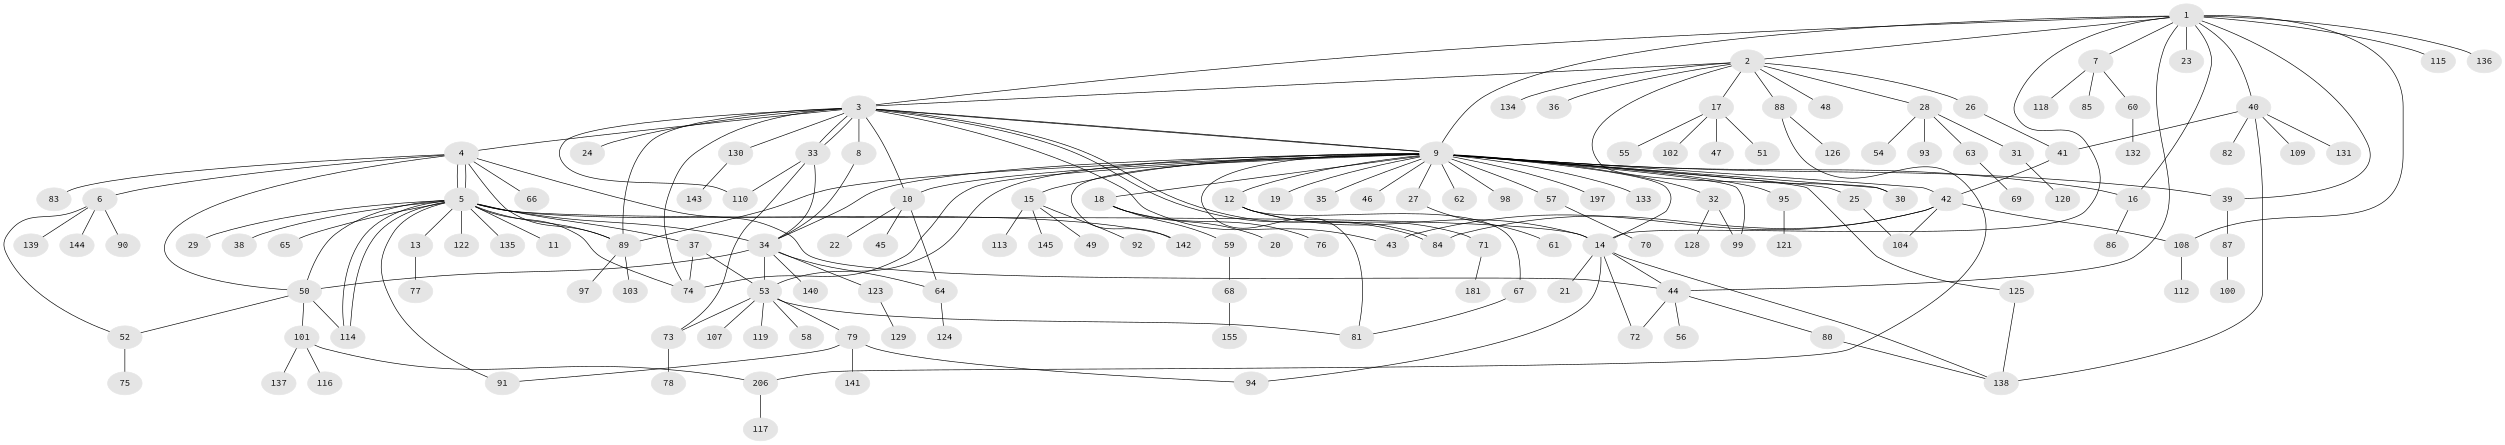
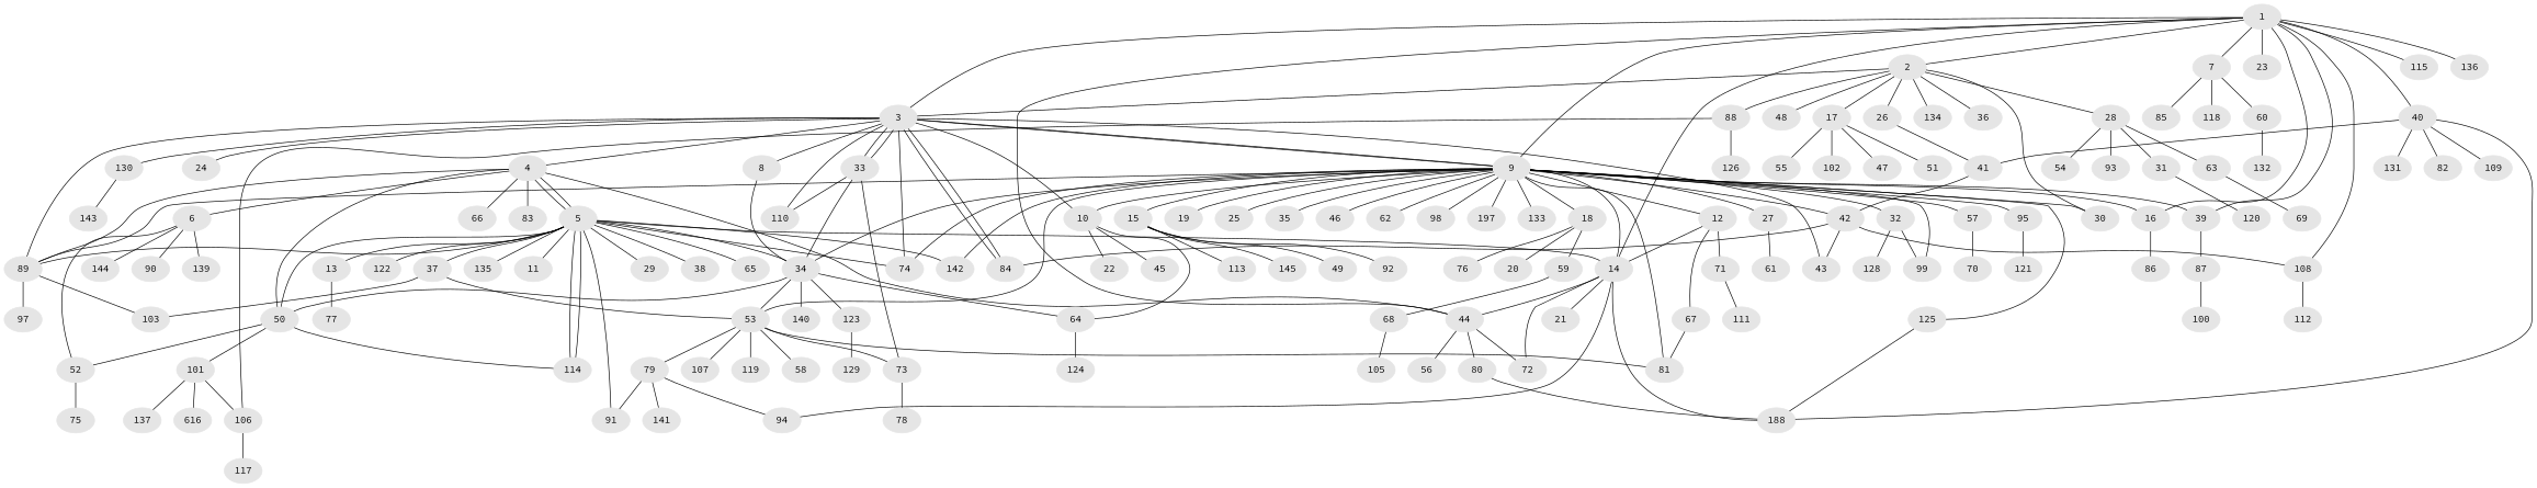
  graph {
    fontname="Source Code Pro"
    node [color=gray90 fontname="Source Code Pro" style=filled]
    edge [fontname="Source Code Pro"]
    1
    2
    3
    7
    9
    14
    16
    23
    39
    40
    44
    108
    115
    136
    17
    26
    28
    36
    48
    88
    134
    30
    4
    8
    10
    24
    33
    43
    74
    84
    89
    110
    130
    60
    85
    118
    34
    142
    12
    15
    18
    19
    25
    27
    32
    35
    42
    46
    53
    57
    62
    81
    95
    98
    99
    125
    n57 [label=197]
    133
    21
    72
    94
-   138
+   138 [label=188]
    86
    87
    41
    82
    109
    131
    56
    80
    112
    47
    51
    55
    102
    31
    54
    63
    93
-   106 [label=206]
+   106
    126
    5
    6
    50
    66
    83
    22
    45
    64
    73
    97
    103
    143
    11
    13
    29
    37
    38
    65
    91
    114
    122
    135
    52
    90
    139
    144
    101
    77
    123
    140
    75
    132
    67
    71
    49
    92
    113
    145
    20
    59
    76
-   104
    61
    128
    58
    79
    107
    119
    70
    121
    124
-   111 [label=181]
+   111
    68
    120
    69
    78
    129
    100
-   116
+   116 [label=616]
    137
    141
-   105 [label=155]
+   105
    117
    1 -- 2
    1 -- 3
    1 -- 7
    1 -- 9
    1 -- 14
    1 -- 16
    1 -- 23
    1 -- 39
    1 -- 40
    1 -- 44
    1 -- 108
    1 -- 115
    1 -- 136
    2 -- 3
    2 -- 17
    2 -- 26
    2 -- 28
    2 -- 36
    2 -- 48
    2 -- 88
    2 -- 134
    2 -- 30
    3 -- 9
    3 -- 9
    3 -- 4
    3 -- 8
    3 -- 10
    3 -- 24
    3 -- 33
    3 -- 33
    3 -- 43
    3 -- 74
    3 -- 84
    3 -- 84
    3 -- 89
    3 -- 110
    3 -- 130
    7 -- 60
    7 -- 85
    7 -- 118
    9 -- 14
    9 -- 16
    9 -- 39
    9 -- 30
    9 -- 10
    9 -- 74
    9 -- 89
    9 -- 34
    9 -- 142
    9 -- 12
    9 -- 15
    9 -- 18
    9 -- 19
    9 -- 25
    9 -- 27
    9 -- 32
    9 -- 35
    9 -- 42
    9 -- 46
    9 -- 53
    9 -- 57
    9 -- 62
    9 -- 81
    9 -- 95
    9 -- 98
    9 -- 99
    9 -- 125
    9 -- n57
    9 -- 133
    14 -- 44
    14 -- 21
    14 -- 72
    14 -- 94
    14 -- 138
    16 -- 86
    39 -- 87
    40 -- 138
    40 -- 41
    40 -- 82
    40 -- 109
    40 -- 131
    44 -- 72
    44 -- 56
    44 -- 80
    108 -- 112
    17 -- 47
    17 -- 51
    17 -- 55
    17 -- 102
    26 -- 41
    28 -- 31
    28 -- 54
    28 -- 63
    28 -- 93
    88 -- 106
    88 -- 126
    4 -- 44
    4 -- 89
    4 -- 5
    4 -- 5
    4 -- 6
    4 -- 50
    4 -- 66
    4 -- 83
    8 -- 34
    10 -- 22
    10 -- 45
    10 -- 64
    33 -- 110
    33 -- 34
    33 -- 73
    89 -- 97
    89 -- 103
    130 -- 143
    60 -- 132
    34 -- 53
    34 -- 50
    34 -- 64
    34 -- 123
    34 -- 140
    12 -- 14
    12 -- 67
    12 -- 71
    15 -- 49
    15 -- 92
    15 -- 113
    15 -- 145
    18 -- 20
    18 -- 59
    18 -- 76
-   25 -- 104
    27 -- 61
    32 -- 99
    32 -- 128
    42 -- 108
    42 -- 43
    42 -- 84
-   42 -- 104
    53 -- 81
    53 -- 73
    53 -- 58
    53 -- 79
    53 -- 107
    53 -- 119
    57 -- 70
    95 -- 121
    125 -- 138
    87 -- 100
    41 -- 42
    80 -- 138
    31 -- 120
    63 -- 69
    106 -- 117
    5 -- 14
    5 -- 74
    5 -- 89
    5 -- 34
    5 -- 142
    5 -- 50
    5 -- 11
    5 -- 13
    5 -- 29
    5 -- 37
    5 -- 38
    5 -- 65
    5 -- 91
    5 -- 114
    5 -- 114
    5 -- 122
    5 -- 135
    6 -- 52
    6 -- 90
    6 -- 139
    6 -- 144
    50 -- 114
    50 -- 52
    50 -- 101
    64 -- 124
    73 -- 78
    13 -- 77
-   37 -- 74
+   37 -- 103
    37 -- 53
    52 -- 75
    101 -- 106
    101 -- 116
    101 -- 137
    123 -- 129
    67 -- 81
    71 -- 111
    59 -- 68
    79 -- 94
    79 -- 91
    79 -- 141
    68 -- 105
  }
